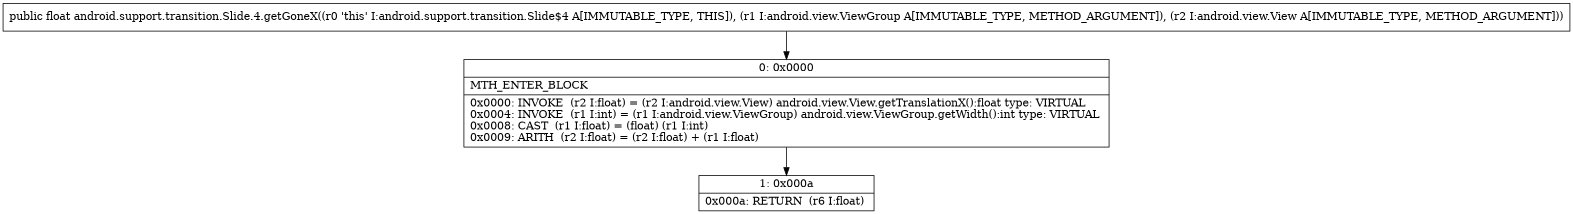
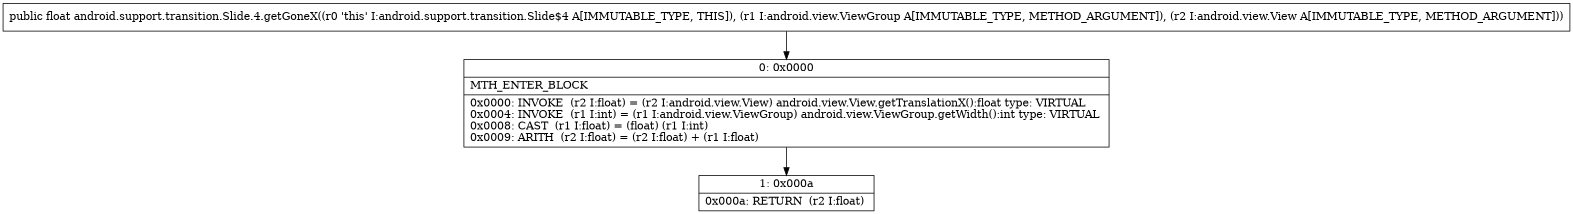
  digraph {
    node [shape=record]
    n1 [label="{0\:\ 0x0000|MTH_ENTER_BLOCK\l|0x0000: INVOKE  (r2 I:float) = (r2 I:android.view.View) android.view.View.getTranslationX():float type: VIRTUAL \l0x0004: INVOKE  (r1 I:int) = (r1 I:android.view.ViewGroup) android.view.ViewGroup.getWidth():int type: VIRTUAL \l0x0008: CAST  (r1 I:float) = (float) (r1 I:int) \l0x0009: ARITH  (r2 I:float) = (r2 I:float) + (r1 I:float) \l}"]
-   n2 [label="{1\:\ 0x000a|0x000a: RETURN  (r6 I:float) \l}"]
+   n2 [label="{1\:\ 0x000a|0x000a: RETURN  (r2 I:float) \l}"]
    n3 [label="{public float android.support.transition.Slide.4.getGoneX((r0 'this' I:android.support.transition.Slide$4 A[IMMUTABLE_TYPE, THIS]), (r1 I:android.view.ViewGroup A[IMMUTABLE_TYPE, METHOD_ARGUMENT]), (r2 I:android.view.View A[IMMUTABLE_TYPE, METHOD_ARGUMENT])) }"]
    n1 -> n2
    n3 -> n1
  }
